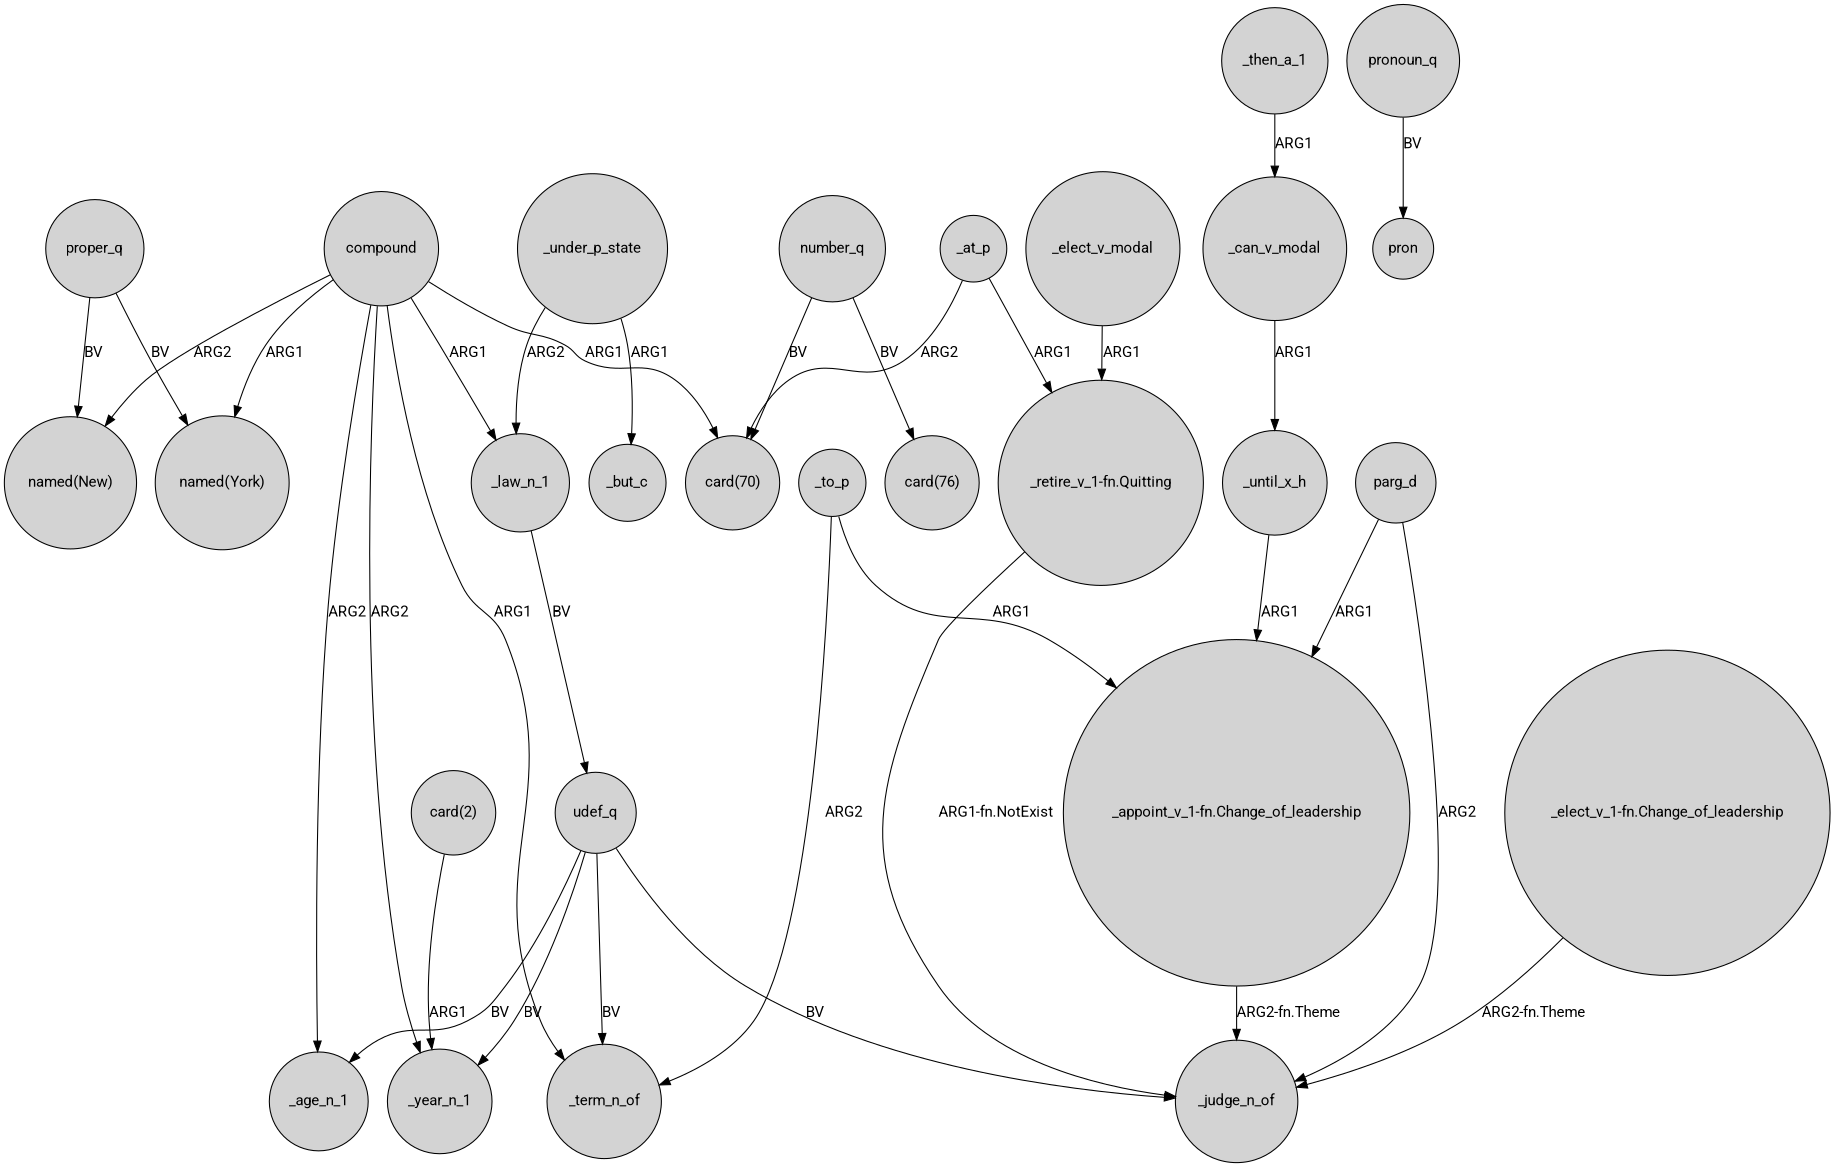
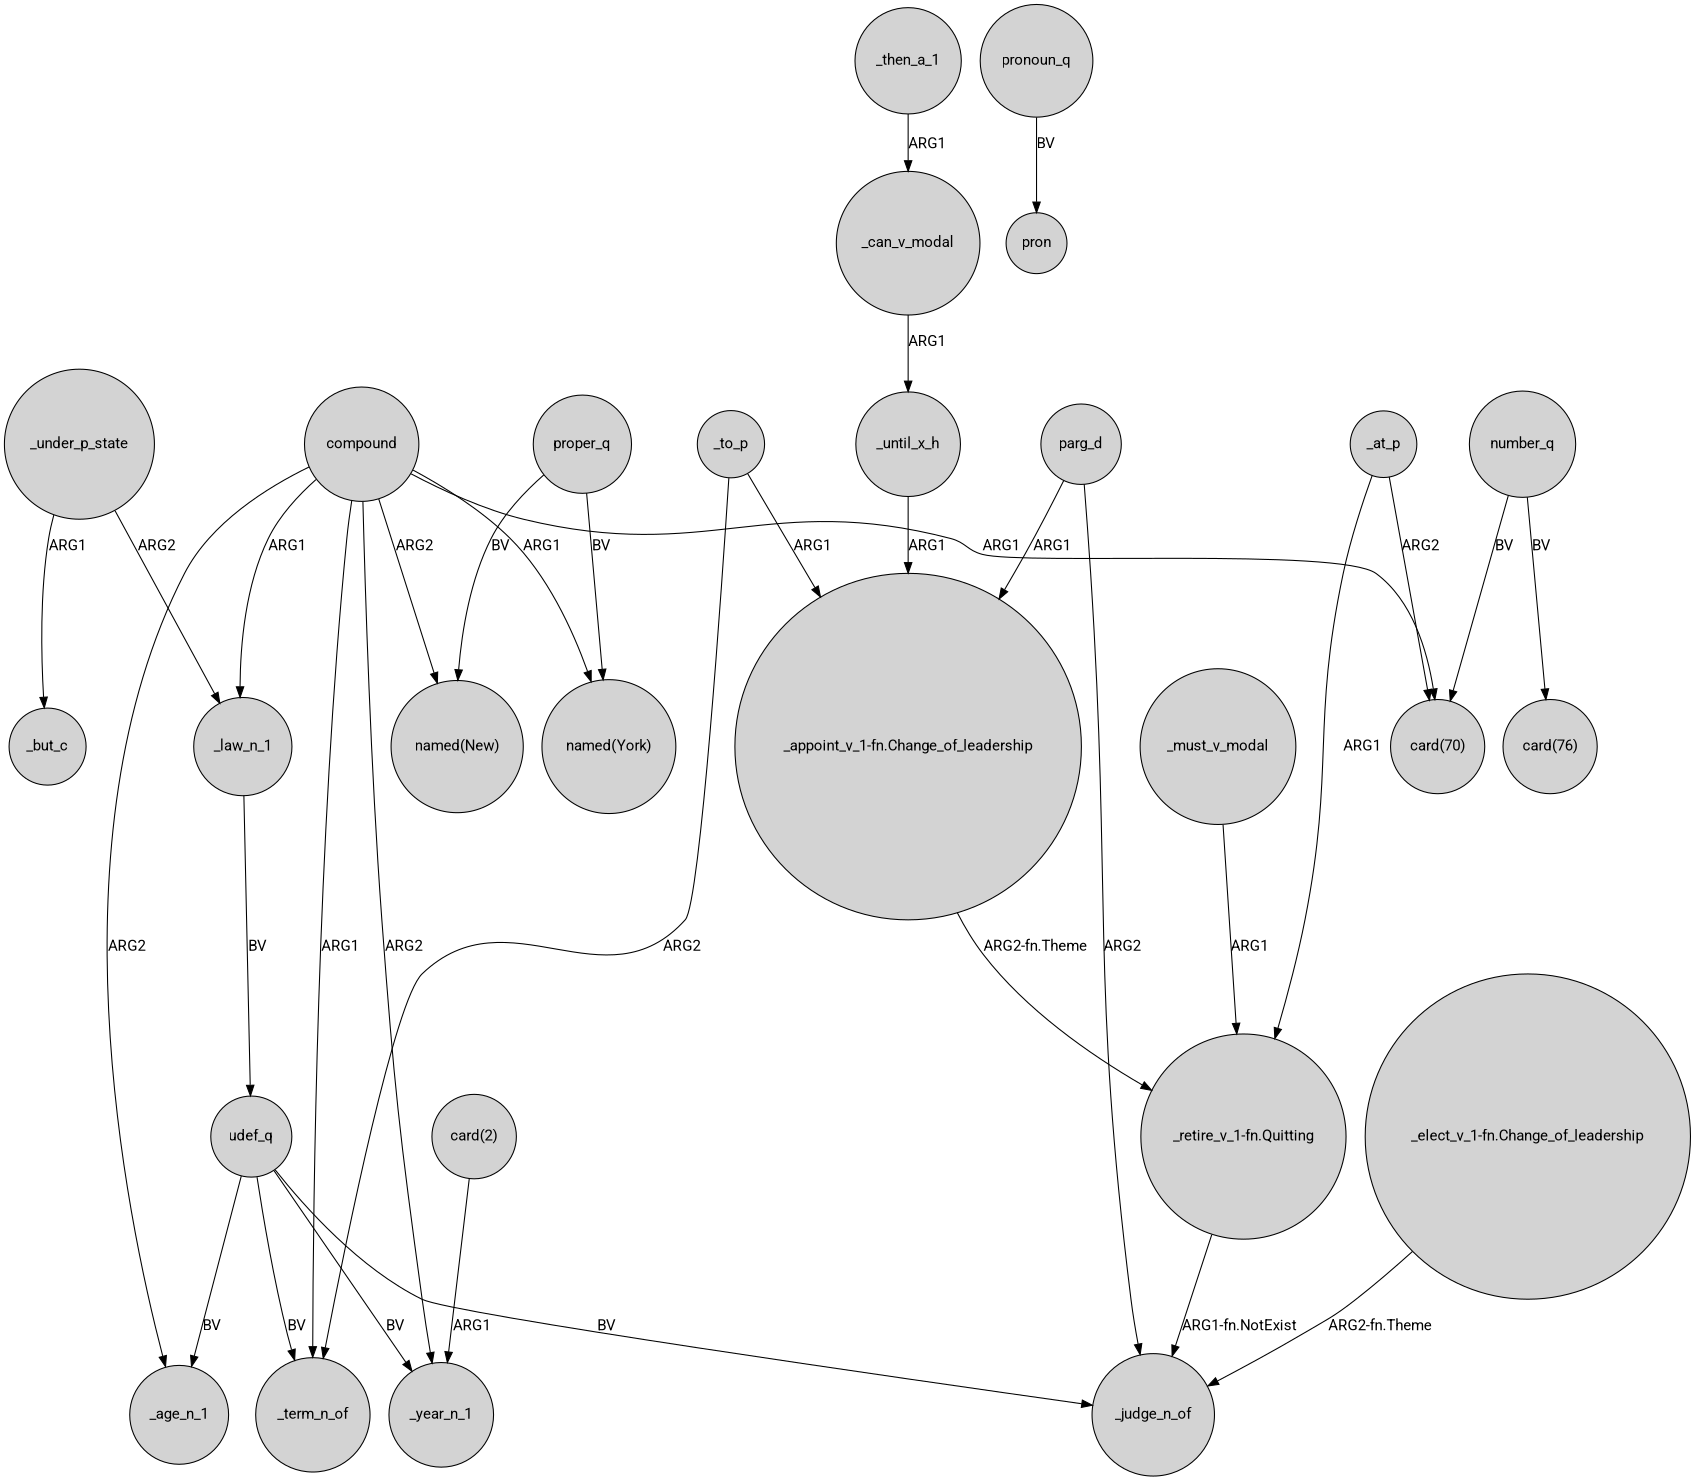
  digraph {
    fontname=Roboto
    node [fontname=Roboto shape=circle style=filled]
    edge [fontname=Roboto]
    compound
    _term_n_of
    "named(New)"
    "card(70)"
    _law_n_1
    _age_n_1
    "named(York)"
    _year_n_1
    udef_q
    "_retire_v_1-fn.Quitting"
    _judge_n_of
    proper_q
    _to_p
    "_appoint_v_1-fn.Change_of_leadership"
    _at_p
    _can_v_modal
    _until_x_h
    _then_a_1
    number_q
    "card(76)"
    parg_d
    "_elect_v_1-fn.Change_of_leadership"
-   _must_v_modal [label=_elect_v_modal]
+   _must_v_modal
    pronoun_q
    pron
    "card(2)"
    _under_p_state
    _but_c
    compound -> _term_n_of [label=ARG1]
    compound -> "named(New)" [label=ARG2]
    compound -> "card(70)" [label=ARG1]
    compound -> _law_n_1 [label=ARG1]
    compound -> _age_n_1 [label=ARG2]
    compound -> "named(York)" [label=ARG1]
    compound -> _year_n_1 [label=ARG2]
    _law_n_1 -> udef_q [label=BV]
    udef_q -> _term_n_of [label=BV]
    udef_q -> _age_n_1 [label=BV]
    udef_q -> _year_n_1 [label=BV]
    udef_q -> _judge_n_of [label=BV]
    "_retire_v_1-fn.Quitting" -> _judge_n_of [label="ARG1-fn.NotExist"]
    proper_q -> "named(New)" [label=BV]
    proper_q -> "named(York)" [label=BV]
    _to_p -> _term_n_of [label=ARG2]
    _to_p -> "_appoint_v_1-fn.Change_of_leadership" [label=ARG1]
-   "_appoint_v_1-fn.Change_of_leadership" -> _judge_n_of [label="ARG2-fn.Theme"]
+   "_appoint_v_1-fn.Change_of_leadership" -> "_retire_v_1-fn.Quitting" [label="ARG2-fn.Theme"]
    _at_p -> "card(70)" [label=ARG2]
    _at_p -> "_retire_v_1-fn.Quitting" [label=ARG1]
    _can_v_modal -> _until_x_h [label=ARG1]
    _until_x_h -> "_appoint_v_1-fn.Change_of_leadership" [label=ARG1]
    _then_a_1 -> _can_v_modal [label=ARG1]
    number_q -> "card(70)" [label=BV]
    number_q -> "card(76)" [label=BV]
    parg_d -> _judge_n_of [label=ARG2]
    parg_d -> "_appoint_v_1-fn.Change_of_leadership" [label=ARG1]
    "_elect_v_1-fn.Change_of_leadership" -> _judge_n_of [label="ARG2-fn.Theme"]
    _must_v_modal -> "_retire_v_1-fn.Quitting" [label=ARG1]
    pronoun_q -> pron [label=BV]
    "card(2)" -> _year_n_1 [label=ARG1]
    _under_p_state -> _law_n_1 [label=ARG2]
    _under_p_state -> _but_c [label=ARG1]
  }
